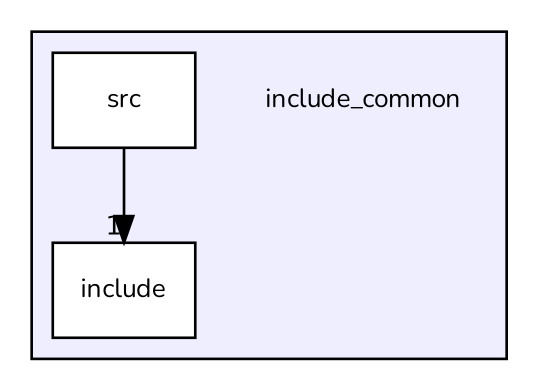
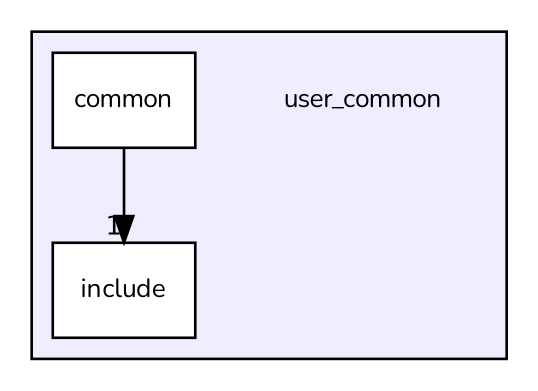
  digraph {
    compound=true
    fontname=Nunito
    node [fontname=Nunito fontsize=10 shape=box fillcolor=white style=filled]
-   n1 [label=include_common shape=plaintext fillcolor="" style=""]
+   n1 [label=user_common shape=plaintext fillcolor="" style=""]
    n2 [label=include]
-   n3 [label=src]
+   n3 [label=common]
    subgraph cluster_1 {
      bgcolor="#eeeeff"
      pencolor=black
      n1
      n2
      n3
    }
    n3 -> n2 [headlabel=1 labeldistance=1.5 labelfontname=Helvetica labelfontsize=10 fontname=Nunito]
  }
